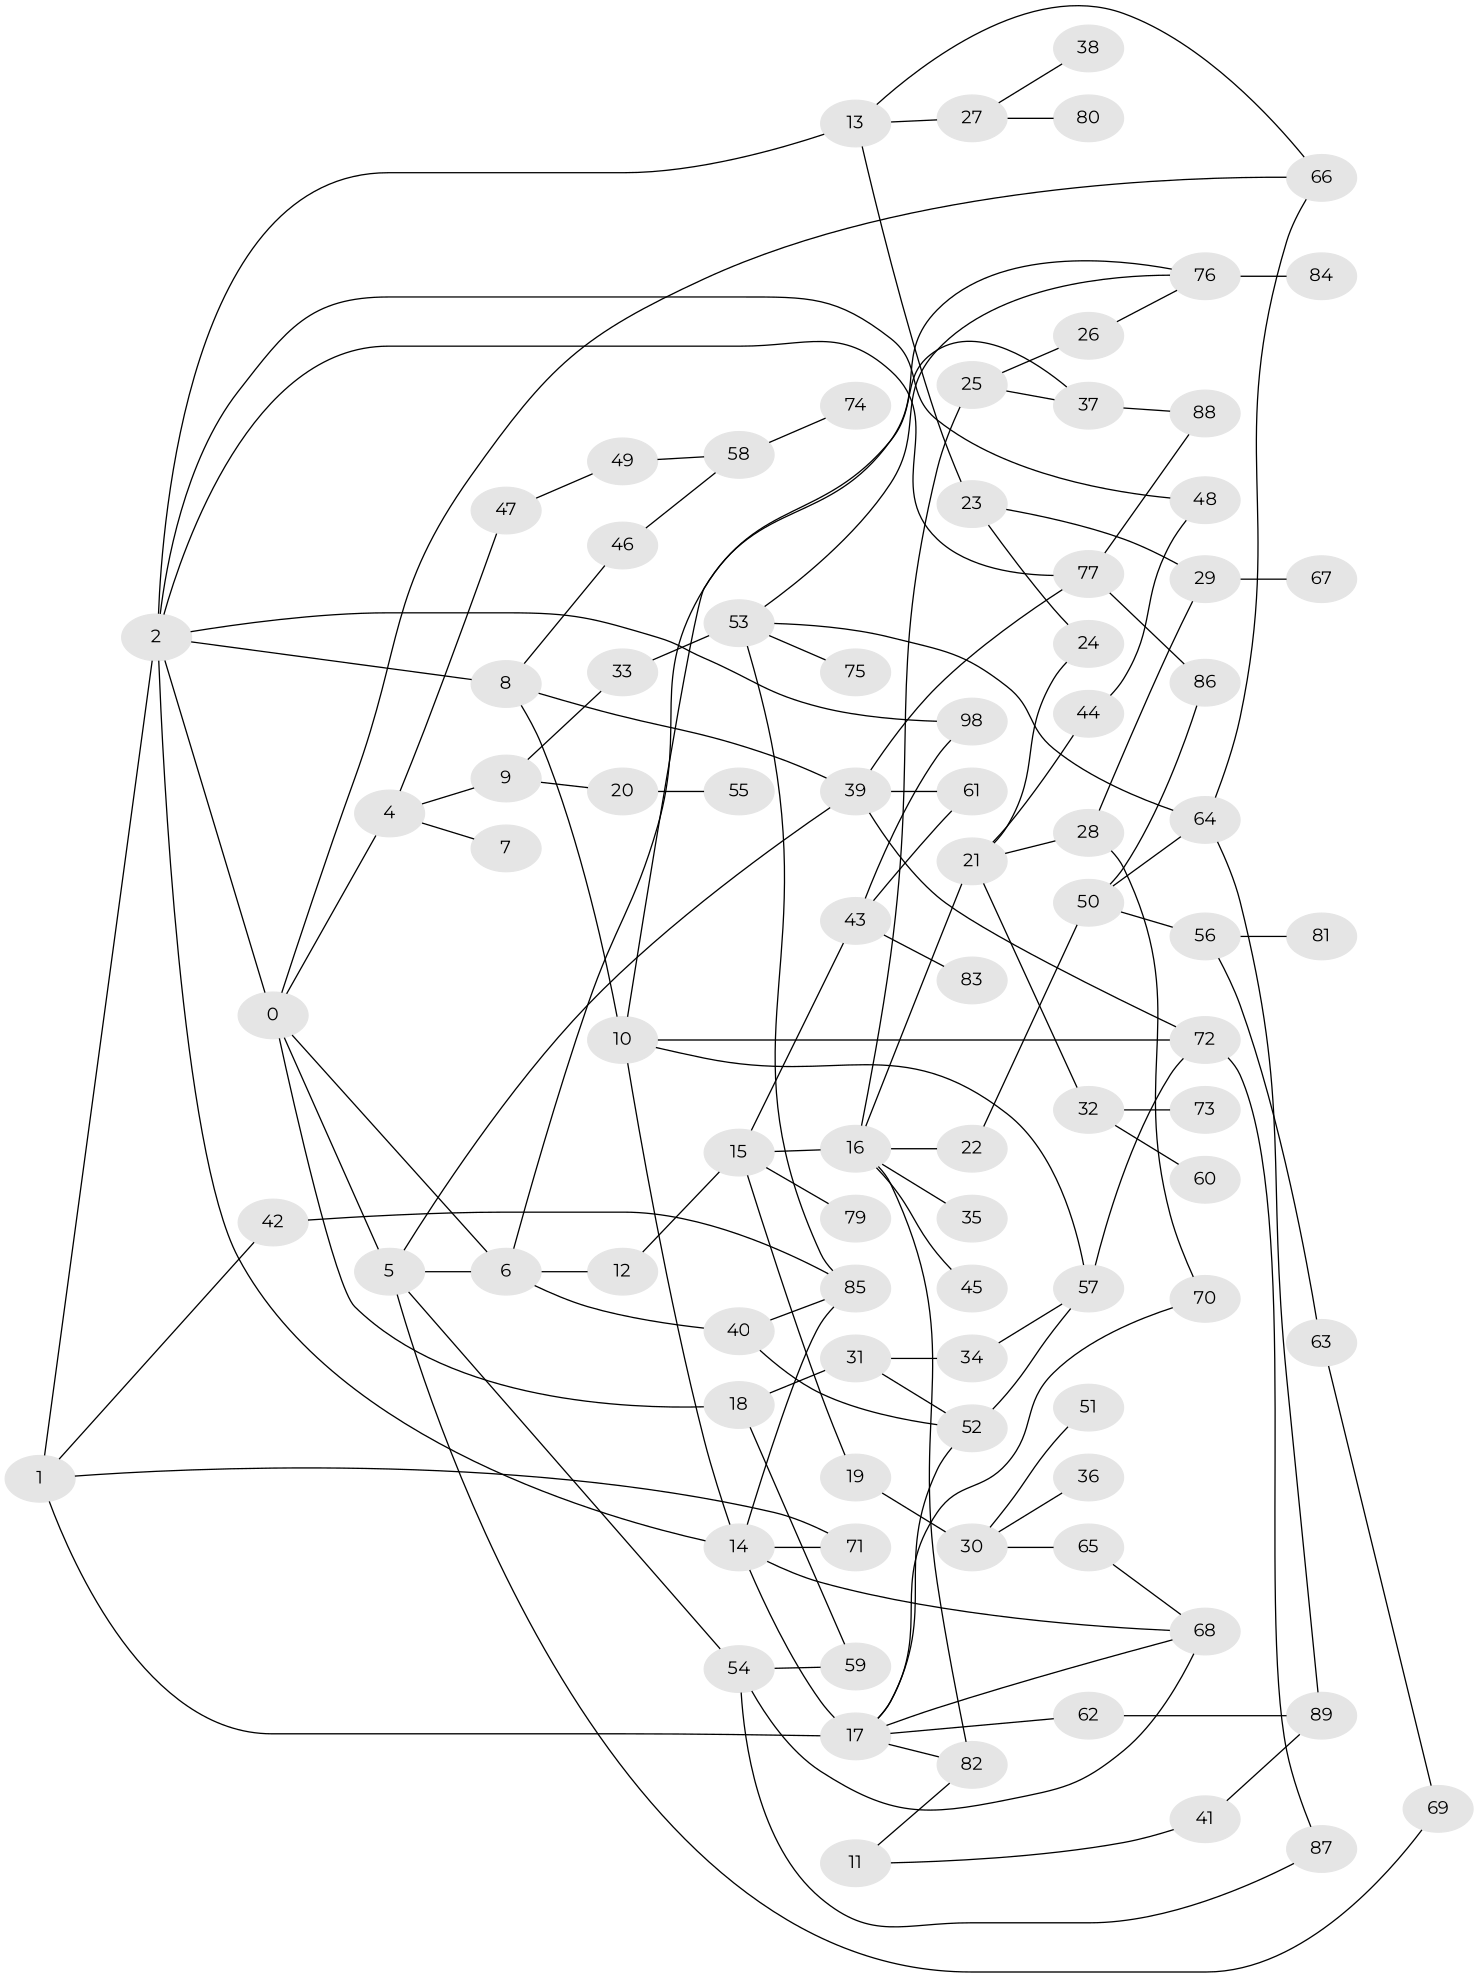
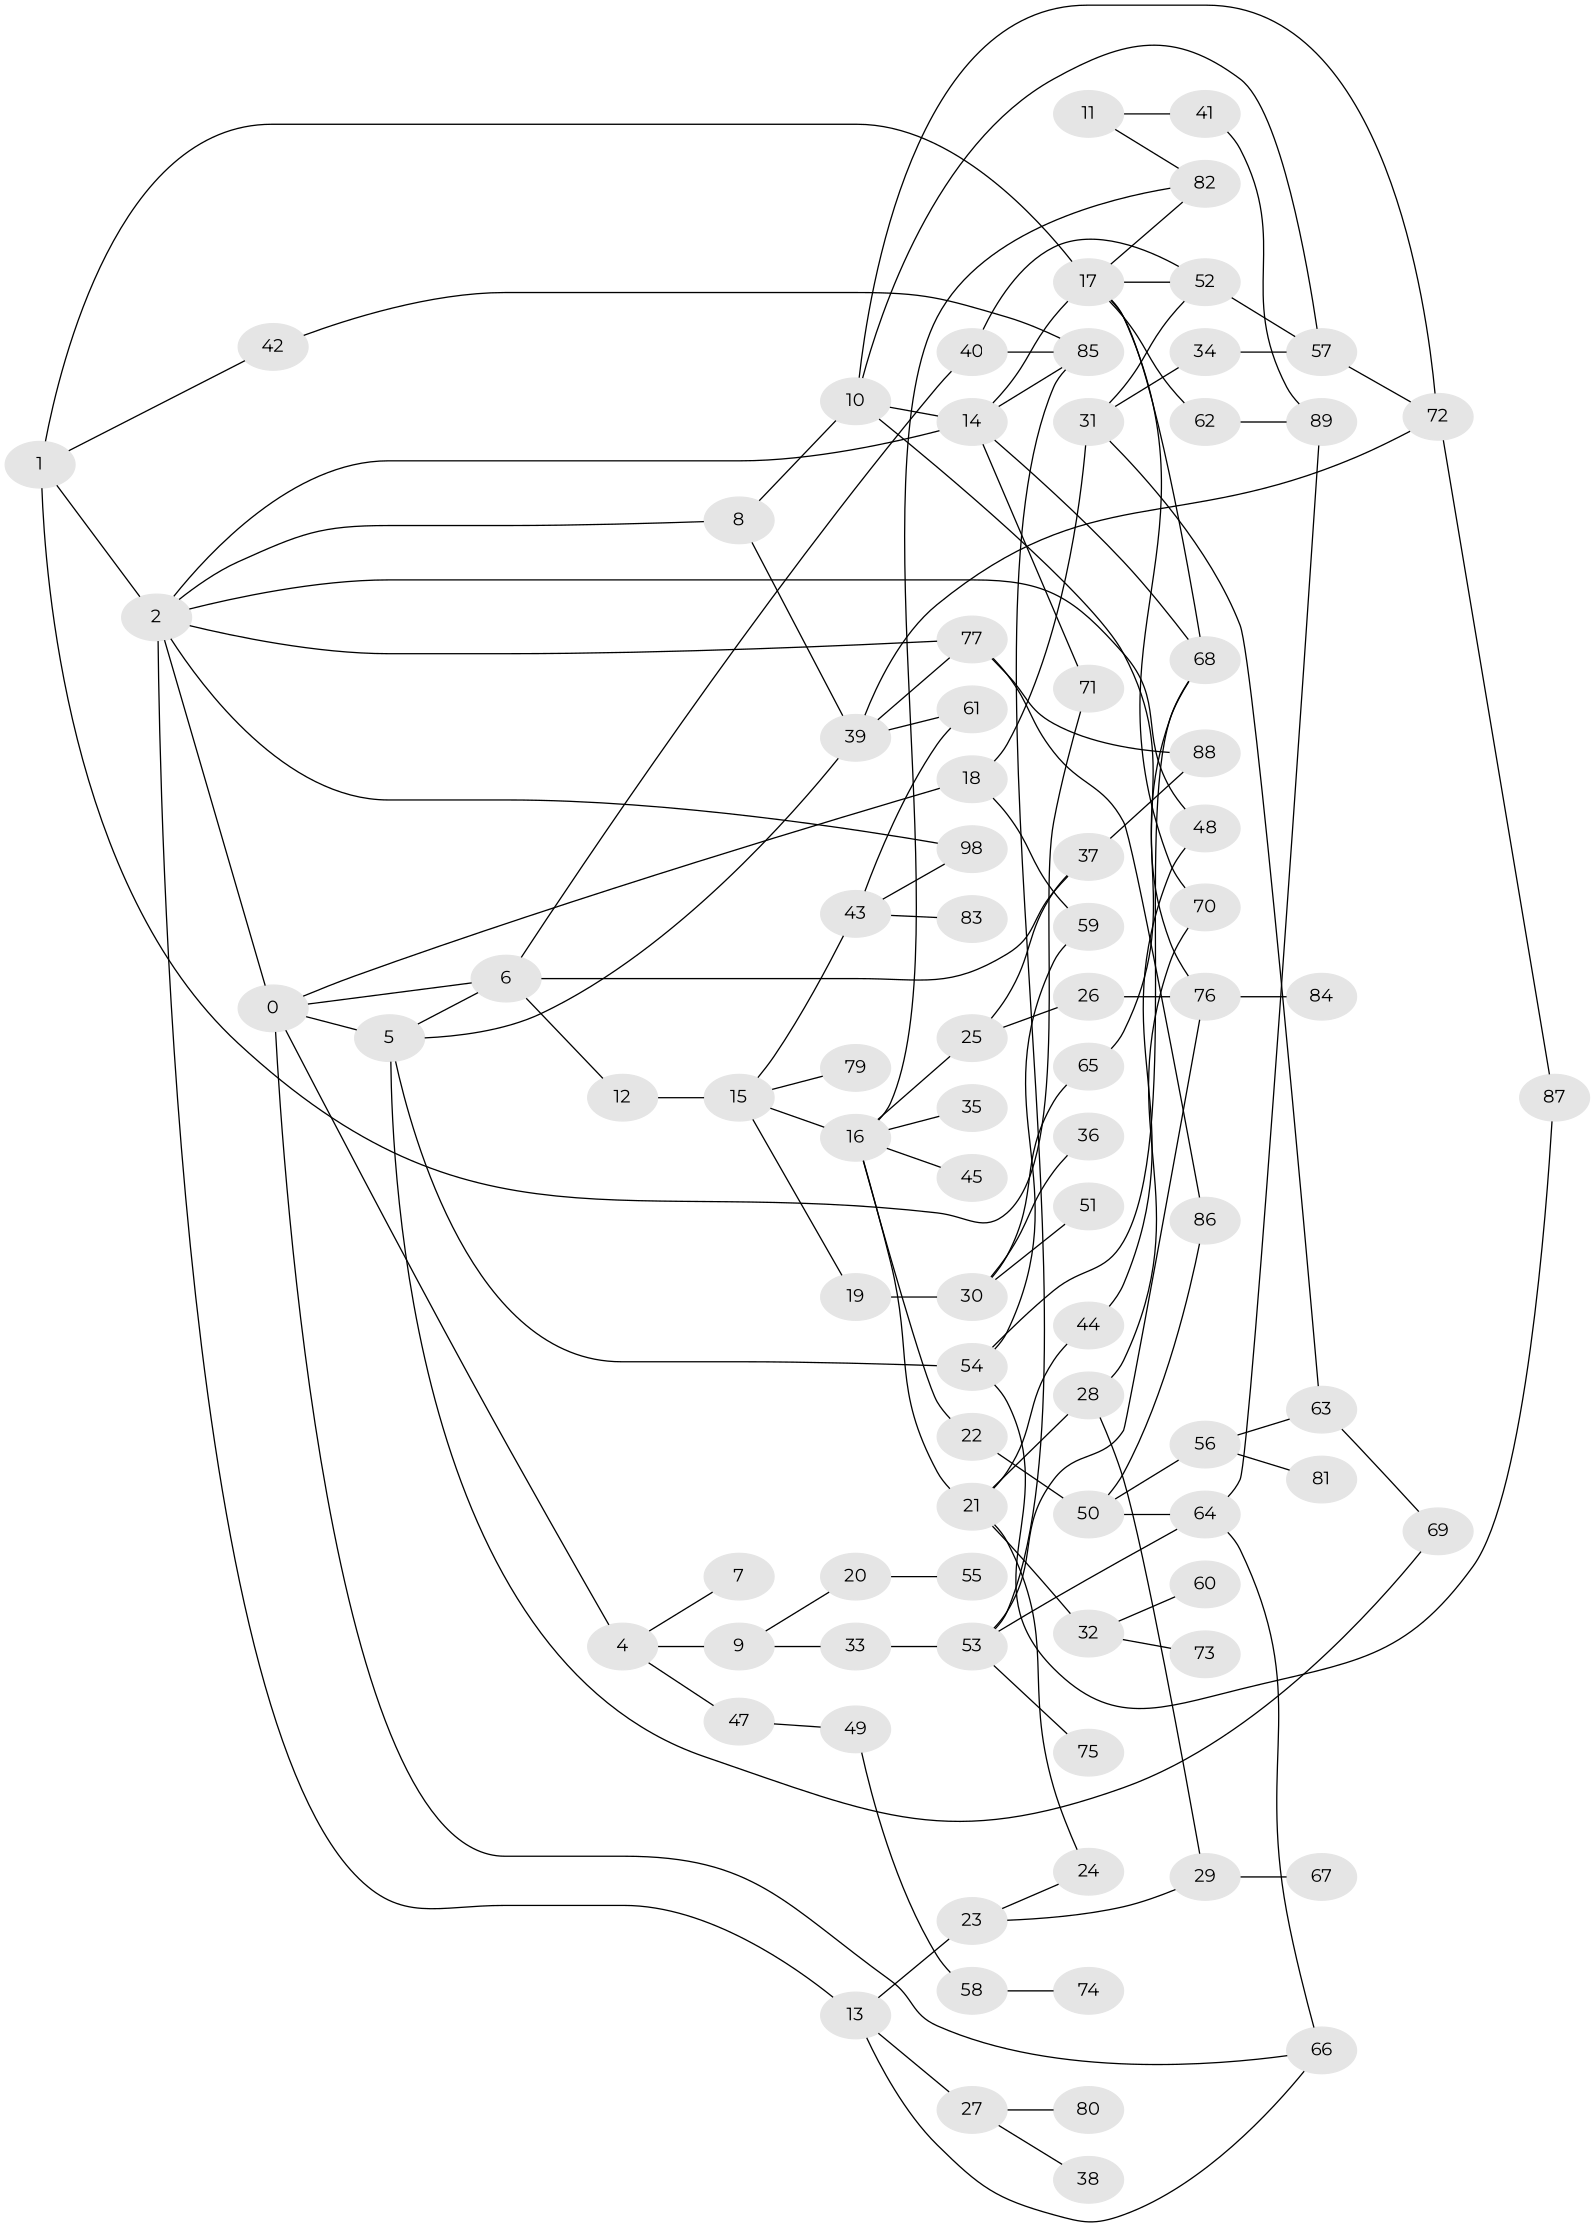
  graph {
    fontname=Montserrat
    rankdir=LR
    node [color=gray90 fontname=Montserrat style=filled]
    edge [fontname=Montserrat weight=1.0]
    1
    2
    17
    42
    71
    n6 [label=0]
    8
    13
    14
    48
    77
    n12 [label=98]
    82
    68
    52
    62
    70
    85
    4
    5
    6
    18
    66
    39
    10
-   46
    23
    27
    88
    86
    7
    9
    47
    54
    69
    12
    37
    40
    31
    59
    20
    33
    49
    72
    61
    87
    15
    11
    41
    57
    76
    58
    55
    53
    89
    16
    19
    43
    79
    24
    29
    38
    80
    21
    22
    25
    35
    45
    30
    83
    28
    32
    44
    50
    26
    34
    63
    36
    51
    65
    60
    73
    56
    64
    67
    84
    75
    74
    81
    1 -- 2
    1 -- 17
    1 -- 42
    1 -- 71
    2 -- n6
    2 -- 8
    2 -- 13
    2 -- 14
    2 -- 48
    2 -- 77
    2 -- n12
    17 -- 82
    17 -- 68
    17 -- 52
    17 -- 62
    17 -- 70
    42 -- 85
    n6 -- 4
    n6 -- 5
    n6 -- 6
    n6 -- 18
    n6 -- 66
    8 -- 39
    8 -- 10
-   8 -- 46
    13 -- 66
    13 -- 23
    13 -- 27
    14 -- 17
    14 -- 71 [weight=3.0]
    14 -- 68
    14 -- 85
    77 -- 88
    77 -- 86
    52 -- 57
    62 -- 89
    4 -- 7
    4 -- 9
    4 -- 47
    5 -- 6
    5 -- 39
    5 -- 54
    5 -- 69
    6 -- 12
    6 -- 37
    6 -- 40
    18 -- 31
    18 -- 59
    39 -- 77
    39 -- 72
    39 -- 61
    10 -- 14
    10 -- 72
    10 -- 57
    10 -- 76
-   46 -- 58
    23 -- 24
    23 -- 29
    27 -- 38
    27 -- 80
    9 -- 20
    9 -- 33
    47 -- 49
    54 -- 68
    54 -- 59
    54 -- 87
    12 -- 15
    37 -- 88
    40 -- 52
    40 -- 85
    31 -- 52
    31 -- 34
+   31 -- 63
    20 -- 55
    33 -- 53
    49 -- 58
    72 -- 87
    15 -- 16
    15 -- 19
    15 -- 43
    15 -- 79
    11 -- 82
    11 -- 41
    41 -- 89
    57 -- 72
    76 -- 84
    58 -- 74
    53 -- 85
    53 -- 76
    53 -- 64
    53 -- 75
    16 -- 82
    16 -- 21
    16 -- 22
    16 -- 25
    16 -- 35
    16 -- 45
    19 -- 30
    43 -- n12
    43 -- 61
    43 -- 83
    29 -- 67
    21 -- 24
    21 -- 28
    21 -- 32
    21 -- 44
    22 -- 50
    25 -- 37
    25 -- 26
    30 -- 36
    30 -- 51
    30 -- 65
    28 -- 70
    28 -- 29
    32 -- 60
    32 -- 73
    44 -- 48
    50 -- 86
    50 -- 56
    50 -- 64
    26 -- 76
    34 -- 57 [weight=2.0]
    63 -- 69
    65 -- 68
    56 -- 63
    56 -- 81
    64 -- 66
    64 -- 89
  }
